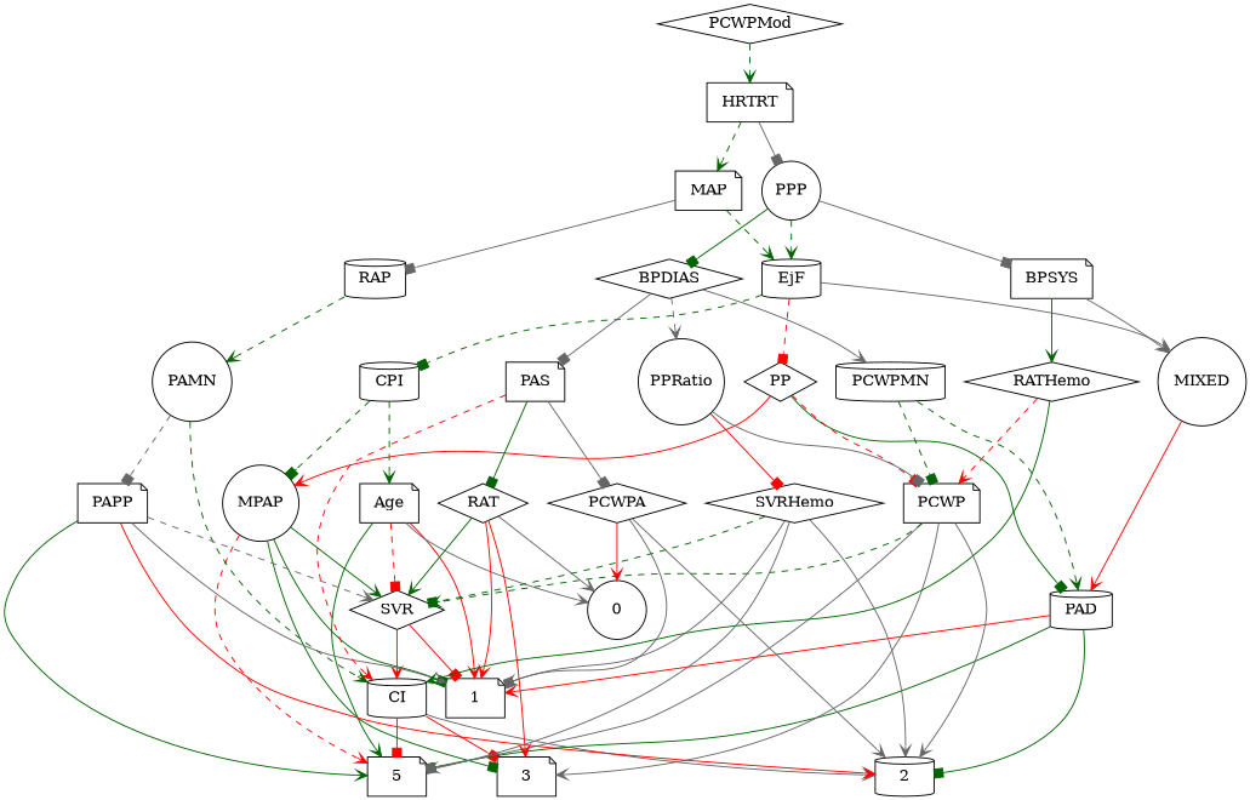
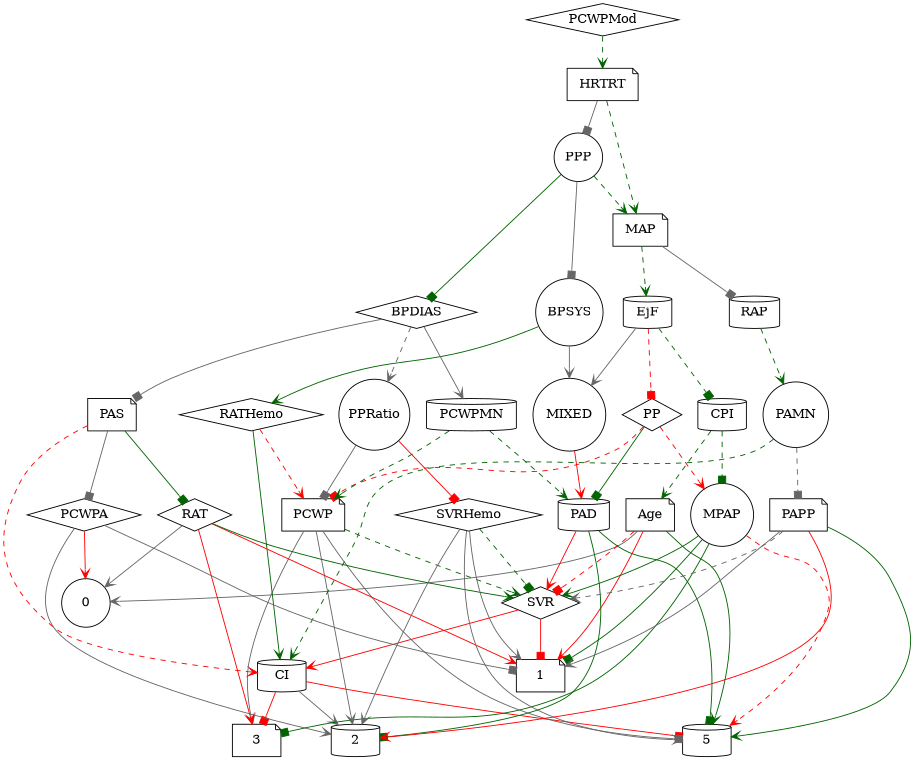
  strict digraph {
    node [shape=note]
    edge [arrowhead=vee color=darkgreen style=solid]
    1 [height=0.5 width=0.75]
    2 [height=0.5 shape=cylinder width=0.75]
    3 [height=0.5 width=0.75]
    n4 [height=0.5 label=0 shape=circle width=0.75]
-   5 [height=0.5 width=0.75]
+   5 [height=0.5 shape=cylinder width=0.75]
    Age [height=0.5 width=0.75]
    SVR [height=0.5 shape=diamond width=0.77632]
    CI [height=0.5 shape=cylinder width=0.75]
    EjF [height=0.5 shape=cylinder width=0.75]
    MIXED [height=0.5 shape=circle width=1.1193]
    CPI [height=0.5 shape=cylinder width=0.75]
    PP [height=0.5 shape=diamond width=0.75]
    PAD [height=0.5 shape=cylinder width=0.79437]
    MPAP [height=0.5 shape=circle width=0.97491]
    PCWP [height=0.5 width=0.97491]
    RAP [height=0.5 shape=cylinder width=0.77632]
    PAMN [height=0.5 shape=circle width=1.011]
    PAPP [height=0.5 width=0.88464]
-   BPSYS [height=0.5 width=1.0471]
+   BPSYS [height=0.5 shape=circle width=1.0471]
    RATHemo [height=0.5 shape=diamond width=1.3721]
    PAS [height=0.5 width=0.75]
    RAT [height=0.5 shape=diamond width=0.75827]
    PCWPA [height=0.5 shape=diamond width=1.1555]
    PCWPMod [height=0.5 shape=diamond width=1.4443]
    HRTRT [height=0.5 width=1.1013]
    MAP [height=0.5 width=0.84854]
    PPP [height=0.5 shape=circle width=0.75]
    BPDIAS [height=0.5 shape=diamond width=1.1735]
    PCWPMN [height=0.5 shape=cylinder width=1.3902]
    SVRHemo [height=0.5 shape=diamond width=1.3902]
    PPRatio [height=0.5 shape=circle width=1.1013]
    Age -> 1 [color=red]
    Age -> n4 [color=gray40]
    Age -> 5
    Age -> SVR [arrowhead=box color=red style=dashed]
    SVR -> 1 [arrowhead=box color=red]
    SVR -> CI [color=red]
    CI -> 2 [color=gray40]
    CI -> 3 [arrowhead=box color=red]
    CI -> 5 [arrowhead=box color=red]
    EjF -> MIXED [color=gray40]
    EjF -> CPI [arrowhead=box style=dashed]
    EjF -> PP [arrowhead=box color=red style=dashed]
    MIXED -> PAD [color=red]
    CPI -> Age [style=dashed]
    CPI -> MPAP [arrowhead=box style=dashed]
    PP -> PAD [arrowhead=box]
-   PP -> MPAP [color=red]
+   PP -> MPAP [color=red style=dashed]
    PP -> PCWP [arrowhead=box color=red style=dashed]
-   PAD -> 1 [color=red]
+   PAD -> SVR [color=red]
    PAD -> 2 [arrowhead=box]
    PAD -> 5 [arrowhead=box]
    MPAP -> 1 [arrowhead=box]
    MPAP -> 3 [arrowhead=box]
    MPAP -> 5 [color=red style=dashed]
    MPAP -> SVR
    PCWP -> 2 [color=gray40]
    PCWP -> 3 [color=gray40]
    PCWP -> 5 [arrowhead=box color=gray40]
    PCWP -> SVR [style=dashed]
    RAP -> PAMN [style=dashed]
    PAMN -> CI [style=dashed]
    PAMN -> PAPP [arrowhead=box color=gray40 style=dashed]
    PAPP -> 1 [color=gray40]
    PAPP -> 2 [color=red]
    PAPP -> 5
    PAPP -> SVR [color=gray40 style=dashed]
    BPSYS -> MIXED [color=gray40]
    BPSYS -> RATHemo
    RATHemo -> CI
    RATHemo -> PCWP [color=red style=dashed]
    PAS -> CI [color=red style=dashed]
    PAS -> RAT [arrowhead=box]
    PAS -> PCWPA [arrowhead=box color=gray40]
    RAT -> 1 [color=red]
    RAT -> 3 [color=red]
    RAT -> n4 [color=gray40]
    RAT -> SVR
    PCWPA -> 1 [arrowhead=box color=gray40]
    PCWPA -> 2 [color=gray40]
    PCWPA -> n4 [color=red]
    PCWPMod -> HRTRT [style=dashed]
    HRTRT -> MAP [style=dashed]
    HRTRT -> PPP [arrowhead=box color=gray40]
    MAP -> EjF [style=dashed]
    MAP -> RAP [arrowhead=box color=gray40]
-   PPP -> EjF [style=dashed]
+   PPP -> MAP [style=dashed]
    PPP -> BPSYS [arrowhead=box color=gray40]
    PPP -> BPDIAS [arrowhead=box]
    BPDIAS -> PAS [arrowhead=box color=gray40]
    BPDIAS -> PCWPMN [color=gray40]
    BPDIAS -> PPRatio [color=gray40 style=dashed]
    PCWPMN -> PAD [style=dashed]
-   PCWPMN -> PCWP [arrowhead=box style=dashed]
+   PCWPMN -> PCWP [style=dashed]
    SVRHemo -> 1 [color=gray40]
    SVRHemo -> 2 [color=gray40]
    SVRHemo -> 5 [color=gray40]
    SVRHemo -> SVR [arrowhead=box style=dashed]
    PPRatio -> PCWP [arrowhead=box color=gray40]
    PPRatio -> SVRHemo [arrowhead=box color=red]
  }
